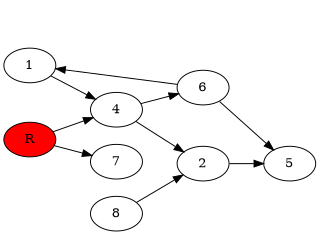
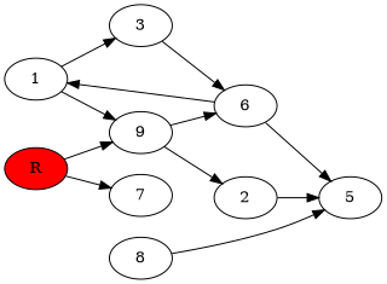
  digraph {
    rankdir=LR
    1
-   4
+   3
+   4 [label=9]
    6
    2
    5
    8
    R [fillcolor="#ff0000" style=filled]
    7
+   1 -> 3
    1 -> 4
+   3 -> 6
    4 -> 6
    4 -> 2
    6 -> 1
    6 -> 5
    2 -> 5
-   8 -> 2
+   8 -> 5
    R -> 4
    R -> 7
  }
